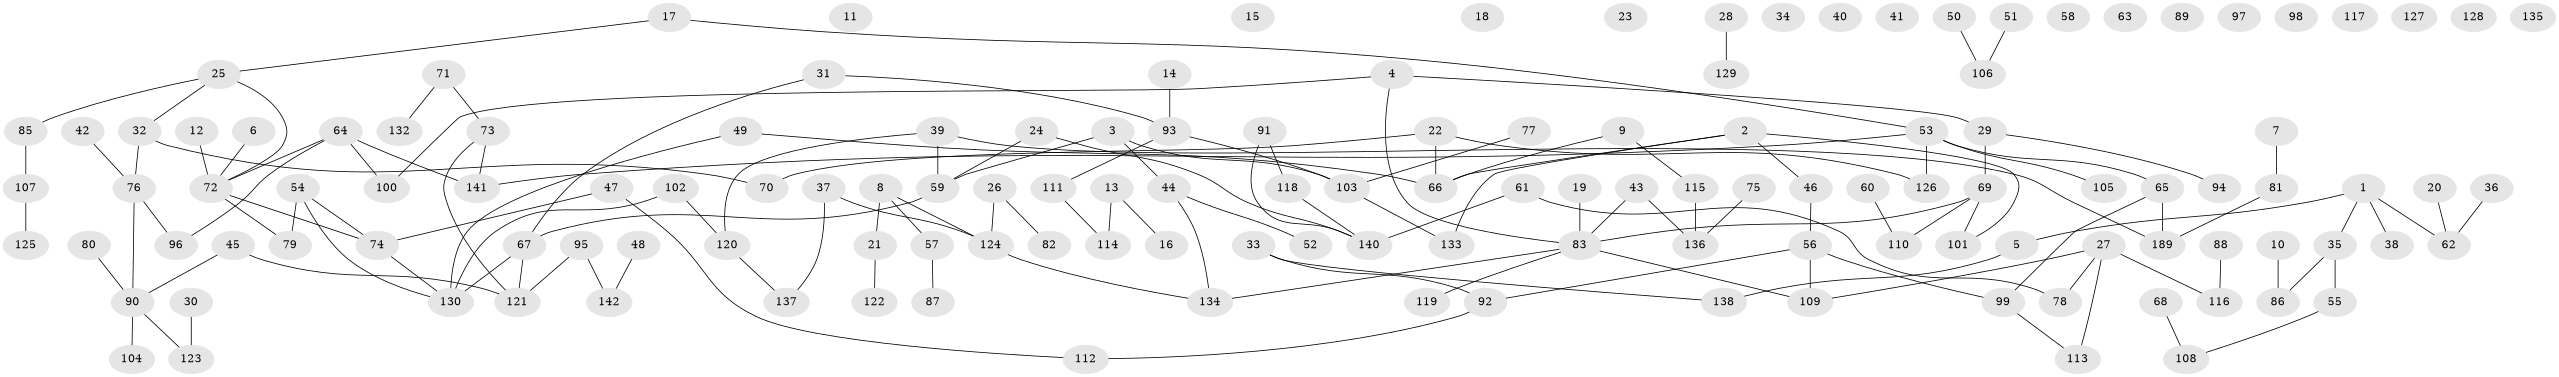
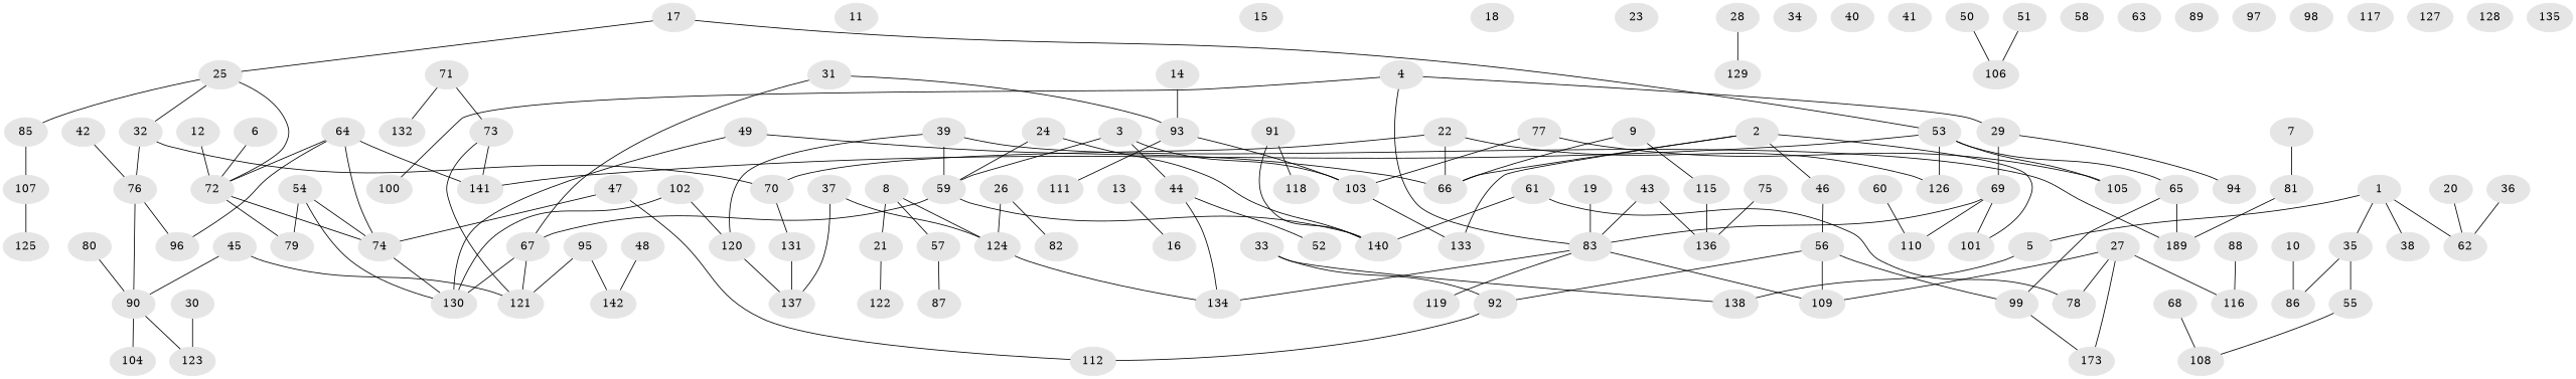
  graph {
    node [color=gray90 style=filled]
    1
    5
    35
    38
    62
    138
    86
    55
    2
    46
    66
    101
    133
    56
    3
    44
    59
    103
    52
    134
    140
    67
    4
    29
    83
    100
    69
    94
    109
    119
    6
    72
    74
    79
    7
    81
    n37 [label=189]
    8
    21
    57
    124
    122
    87
    9
    115
    136
    10
    11
    12
    13
    16
-   114
    14
    93
    111
    15
    17
    25
    53
    32
    85
    126
    65
    105
    141
    18
    19
    20
    22
    70
+   131
    23
    24
    76
    107
    26
    82
    27
    78
-   113
+   113 [label=173]
    116
    28
    129
    110
    30
    123
    31
    121
    130
    90
    96
    33
    92
    112
    34
    108
    36
    37
    137
    39
    120
    40
    41
    42
    43
    45
    104
    99
    47
    48
    142
    49
    50
    106
    51
    54
    58
    60
    61
    63
    64
    68
    71
    73
    132
    75
    77
    80
    125
    88
    89
    91
    118
    95
    97
    98
    102
    117
    127
    128
    135
    1 -- 5
    1 -- 35
    1 -- 38
    1 -- 62
    5 -- 138
    35 -- 86
    35 -- 55
    55 -- 108
    2 -- 46
    2 -- 66
    2 -- 101
    2 -- 133
    46 -- 56
    56 -- 109
    56 -- 92
    56 -- 99
    3 -- 44
    3 -- 59
    3 -- 103
    44 -- 52
    44 -- 134
-   118 -- 140
+   59 -- 140
    59 -- 67
    103 -- 133
    67 -- 121
    67 -- 130
    4 -- 29
    4 -- 83
    4 -- 100
    29 -- 69
    29 -- 94
    83 -- 134
    83 -- 109
    83 -- 119
    69 -- 101
    69 -- 83
    69 -- 110
    6 -- 72
    72 -- 74
    72 -- 79
    74 -- 130
    7 -- 81
    81 -- n37
    8 -- 21
    8 -- 57
    8 -- 124
    21 -- 122
    57 -- 87
    124 -- 134
    9 -- 66
    9 -- 115
    115 -- 136
    10 -- 86
    12 -- 72
    13 -- 16
-   13 -- 114
    14 -- 93
    93 -- 103
    93 -- 111
-   111 -- 114
    17 -- 25
    17 -- 53
    25 -- 72
    25 -- 32
    25 -- 85
    53 -- 126
    53 -- 65
    53 -- 105
    53 -- 141
    32 -- 70
    32 -- 76
    85 -- 107
    65 -- n37
    65 -- 99
    19 -- 83
    20 -- 62
    22 -- 66
    22 -- 126
    22 -- 70
+   70 -- 131
+   131 -- 137
    24 -- 59
    24 -- 140
    76 -- 90
    76 -- 96
    107 -- 125
    26 -- 124
    26 -- 82
    27 -- 109
    27 -- 78
    27 -- 113
    27 -- 116
    28 -- 129
    30 -- 123
    31 -- 67
    31 -- 93
    90 -- 123
    90 -- 104
    33 -- 138
    33 -- 92
    92 -- 112
    36 -- 62
    37 -- 124
    37 -- 137
    39 -- 59
    39 -- n37
    39 -- 120
    120 -- 137
    42 -- 76
    43 -- 83
    43 -- 136
    45 -- 121
    45 -- 90
    99 -- 113
    47 -- 74
    47 -- 112
    48 -- 142
    49 -- 66
    49 -- 130
    50 -- 106
    51 -- 106
    54 -- 74
    54 -- 79
    54 -- 130
    60 -- 110
    61 -- 140
    61 -- 78
-   64 -- 100
+   64 -- 74
    64 -- 72
    64 -- 141
    64 -- 96
    68 -- 108
    71 -- 73
    71 -- 132
    73 -- 141
    73 -- 121
    75 -- 136
    77 -- 103
+   77 -- 105
    80 -- 90
    88 -- 116
    91 -- 140
    91 -- 118
    95 -- 121
    95 -- 142
    102 -- 130
    102 -- 120
  }
